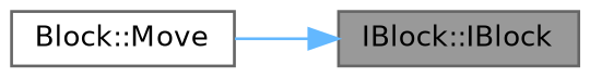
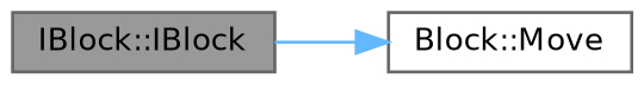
  digraph {
    rankdir=LR
    node [fontname=Helvetica fontsize=10 shape=box style=filled]
    n1 [color=gray40 fillcolor=grey60 fontcolor=black height=0.2 label="IBlock::IBlock" width=0.4]
    n2 [color=grey40 fillcolor=white height=0.2 label="Block::Move" width=0.4]
-   n2 -> n1 [color=steelblue1 fontname=Helvetica fontsize=10 labelfontname=Helvetica labelfontsize=10 style=solid]
+   n1 -> n2 [color=steelblue1 fontname=Helvetica fontsize=10 labelfontname=Helvetica labelfontsize=10 style=solid]
  }
